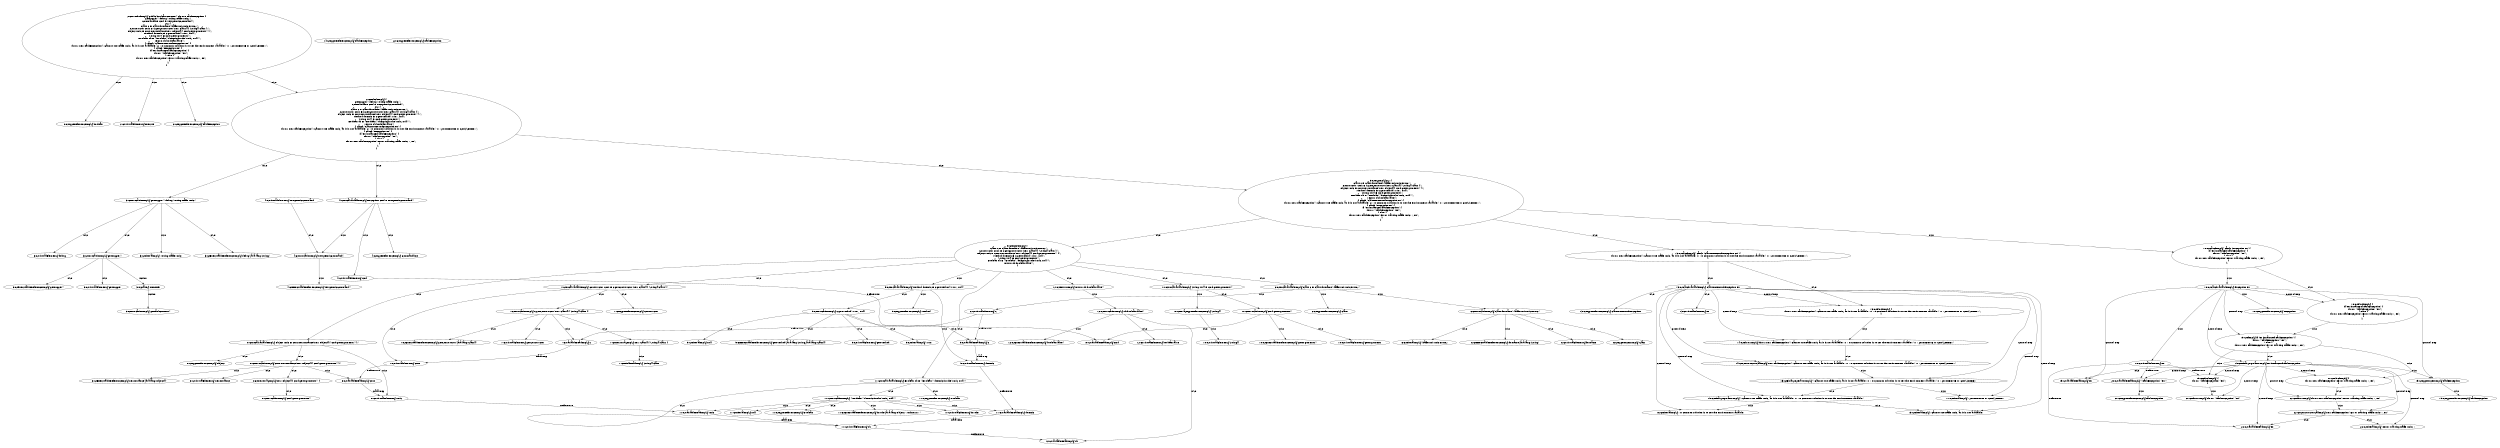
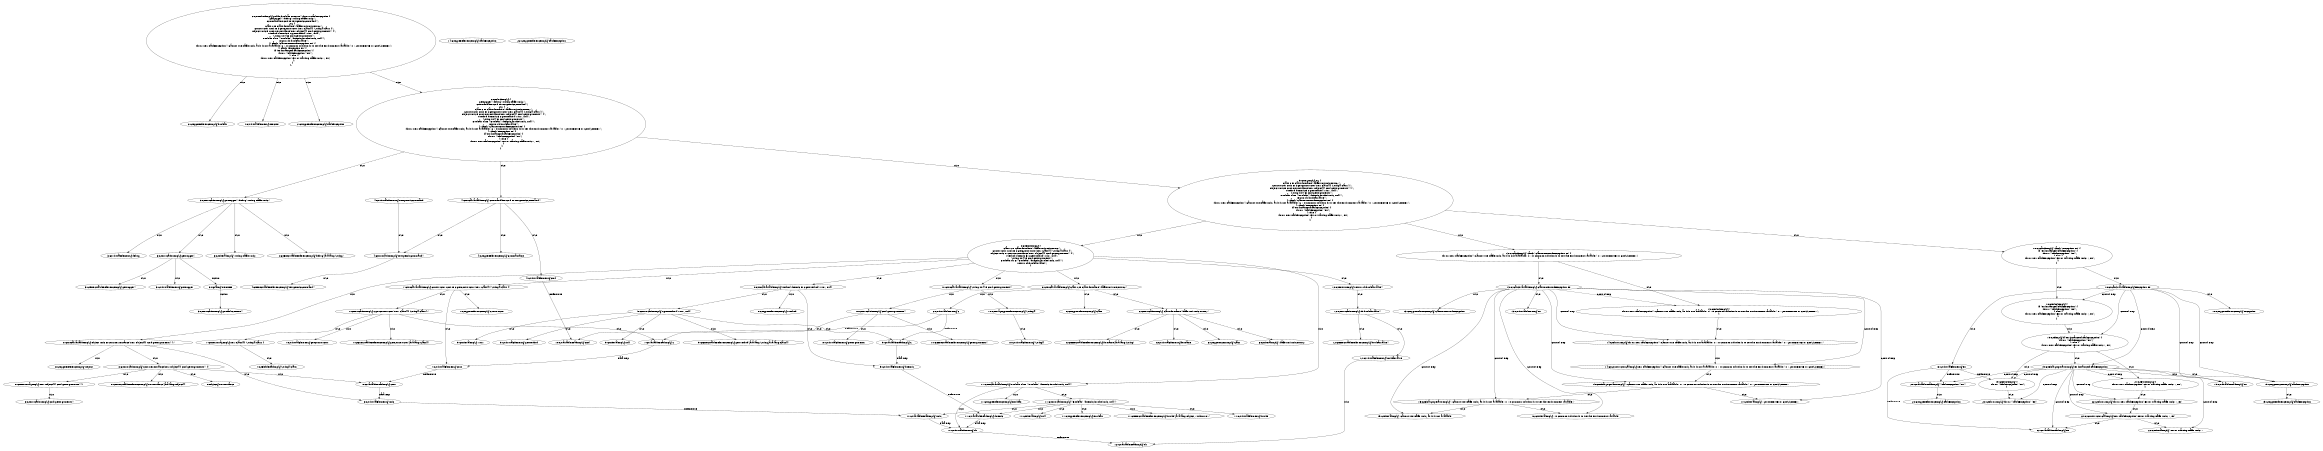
  digraph {
    node [shape=ellipse]
    n1 [label="2:CtTypeReferenceImpl@boolean"]
    n2 [label="2:CtVirtualElement@execute"]
    n3 [label="2:CtTypeReferenceImpl@TaskException"]
    n4 [label="3:CtExecutableReferenceImpl@debug(java.lang.String)"]
    n5 [label="3:CtVirtualElement@debug"]
    n6 [label="3:CtExecutableReferenceImpl@getLogger()"]
    n7 [label="3:CtVirtualElement@getLogger"]
    n8 [label="3:CtInvocationImpl@getLogger()"]
    n9 [label="3:Update@UPDATE"]
    n10 [label="3:CtInvocationImpl@getTaskContext()"]
    n11 [label="3:CtLiteralImpl@\"Using Kaffe rmic\""]
    n12 [label="3:CtInvocationImpl@getLogger().debug(\"Using Kaffe rmic\")"]
    n13 [label="4:CtTypeReferenceImpl@Commandline"]
    n14 [label="4:CtExecutableReferenceImpl@setupRmicCommand()"]
    n15 [label="4:CtVirtualElement@setupRmicCommand"]
    n16 [label="4:CtInvocationImpl@setupRmicCommand()"]
    n17 [label="4:CtVirtualElement@cmd"]
    n18 [label="10:CtVariableReadImpl@cmd"]
-   n19 [label="4:CtLocalVariableImpl@Exception cmd = setupRmicCommand()"]
+   n19 [label="4:CtLocalVariableImpl@Commandline cmd = setupRmicCommand()"]
    n20 [label="6:CtTypeReferenceImpl@Class"]
    n21 [label="6:CtExecutableReferenceImpl@forName(java.lang.String)"]
    n22 [label="6:CtVirtualElement@forName"]
    n23 [label="6:CtTypeAccessImpl@Class"]
    n24 [label="6:CtLiteralImpl@\"kaffe.rmi.rmic.RMIC\""]
    n25 [label="6:CtInvocationImpl@Class.forName(\"kaffe.rmi.rmic.RMIC\")"]
    n26 [label="6:CtVirtualElement@c"]
    n27 [label="7:CtVariableReadImpl@c"]
    n28 [label="9:CtVariableReadImpl@c"]
    n29 [label="7:CtVirtualElement@cons"]
    n30 [label="9:CtVirtualElement@doRmic"]
    n31 [label="6:CtLocalVariableImpl@Class c = Class.forName(\"kaffe.rmi.rmic.RMIC\")"]
    n32 [label="7:CtTypeReferenceImpl@Constructor"]
    n33 [label="7:CtExecutableReferenceImpl@getConstructor(java.lang.Class[])"]
    n34 [label="7:CtVirtualElement@getConstructor"]
    n35 [label="8:CtVariableReadImpl@cons"]
    n36 [label="7:CtNewArrayImpl@new Class[]\{ String[].class \}"]
    n37 [label="7:CtFieldReadImpl@String[].class"]
    n38 [label="7:CtInvocationImpl@c.getConstructor(new Class[]\{ String[].class \})"]
    n39 [label="8:CtVirtualElement@rmic"]
    n40 [label="7:CtLocalVariableImpl@Constructor cons = c.getConstructor(new Class[]\{ String[].class \})"]
    n41 [label="8:CtTypeReferenceImpl@Object"]
    n42 [label="8:CtExecutableReferenceImpl@newInstance(java.lang.Object[])"]
-   n43 [label="8:CtVirtualElement@newInstance"]
+   n43 [label="8:Object@newInstance"]
    n44 [label="11:CtVariableReadImpl@rmic"]
    n45 [label="8:CtNewArrayImpl@new Object[]\{ cmd.getArguments() \}"]
    n46 [label="8:CtInvocationImpl@cmd.getArguments()"]
    n47 [label="8:CtInvocationImpl@cons.newInstance(new Object[]\{ cmd.getArguments() \})"]
    n48 [label="11:CtVirtualElement@ok"]
    n49 [label="8:CtLocalVariableImpl@Object rmic = cons.newInstance(new Object[]\{ cmd.getArguments() \})"]
    n50 [label="9:CtTypeReferenceImpl@Method"]
    n51 [label="9:CtExecutableReferenceImpl@getMethod(java.lang.String,java.lang.Class[])"]
    n52 [label="9:CtVirtualElement@getMethod"]
    n53 [label="11:CtVariableReadImpl@doRmic"]
    n54 [label="9:CtLiteralImpl@\"run\""]
    n55 [label="9:CtLiteralImpl@null"]
    n56 [label="9:CtInvocationImpl@c.getMethod(\"run\", null)"]
    n57 [label="9:CtLocalVariableImpl@Method doRmic = c.getMethod(\"run\", null)"]
    n58 [label="10:CtVirtualElement@String[]"]
    n59 [label="10:CtArrayTypeReferenceImpl@String[]"]
    n60 [label="10:CtExecutableReferenceImpl@getArguments()"]
    n61 [label="10:CtVirtualElement@getArguments"]
    n62 [label="10:CtInvocationImpl@cmd.getArguments()"]
    n63 [label="10:CtLocalVariableImpl@String str[] = cmd.getArguments()"]
    n64 [label="11:CtTypeReferenceImpl@Boolean"]
    n65 [label="11:CtExecutableReferenceImpl@invoke(java.lang.Object,<unknown>)"]
    n66 [label="11:CtVirtualElement@invoke"]
    n67 [label="12:CtVariableReadImpl@ok"]
    n68 [label="11:CtLiteralImpl@null"]
    n69 [label="11:CtInvocationImpl@((Boolean) (doRmic.invoke(rmic, null)))"]
    n70 [label="11:CtTypeReferenceImpl@Boolean"]
    n71 [label="11:CtLocalVariableImpl@Boolean ok = ((Boolean) (doRmic.invoke(rmic, null)))"]
    n72 [label="12:CtExecutableReferenceImpl@booleanValue()"]
    n73 [label="12:CtVirtualElement@booleanValue"]
    n74 [label="12:CtInvocationImpl@ok.booleanValue()"]
    n75 [label="12:CtReturnImpl@return ok.booleanValue()"]
    n76 [label="5:CtBlockImpl@\{\n    Class c = Class.forName(\"kaffe.rmi.rmic.RMIC\");\n    Constructor cons = c.getConstructor(new Class[]\{ String[].class \});\n    Object rmic = cons.newInstance(new Object[]\{ cmd.getArguments() \});\n    Method doRmic = c.getMethod(\"run\", null);\n    String str[] = cmd.getArguments();\n    Boolean ok = ((Boolean) (doRmic.invoke(rmic, null)));\n    return ok.booleanValue();\n\}"]
    n77 [label="13:CtVirtualElement@ex"]
    n78 [label="13:CtTypeReferenceImpl@ClassNotFoundException"]
    n79 [label="13:CtCatchVariableImpl@ClassNotFoundException ex"]
    n80 [label="15:CtLiteralImpl@\"Cannot use Kaffe rmic, as it is not available\""]
    n81 [label="16:CtLiteralImpl@\" A common solution is to set the environment variable\""]
    n82 [label="15:CtBinaryOperatorImpl@(\"Cannot use Kaffe rmic, as it is not available\" + \" A common solution is to set the environment variable\")"]
    n83 [label="17:CtLiteralImpl@\" JAVA_HOME or CLASSPATH.\""]
    n84 [label="15:CtBinaryOperatorImpl@(\"Cannot use Kaffe rmic, as it is not available\" + \" A common solution is to set the environment variable\") + \" JAVA_HOME or CLASSPATH.\""]
    n85 [label="14:CtConstructorCallImpl@new TaskException((\"Cannot use Kaffe rmic, as it is not available\" + \" A common solution is to set the environment variable\") + \" JAVA_HOME or CLASSPATH.\")"]
    n86 [label="14:CtThrowImpl@throw new TaskException((\"Cannot use Kaffe rmic, as it is not available\" + \" A common solution is to set the environment variable\") + \" JAVA_HOME or CLASSPATH.\")"]
    n87 [label="13:CtBlockImpl@\{\n    throw new TaskException((\"Cannot use Kaffe rmic, as it is not available\" + \" A common solution is to set the environment variable\") + \" JAVA_HOME or CLASSPATH.\");\n\}"]
    n88 [label="14:CtTypeReferenceImpl@TaskException"]
    n89 [label="13:CtCatchImpl@ catch (ClassNotFoundException ex) \{\n    throw new TaskException((\"Cannot use Kaffe rmic, as it is not available\" + \" A common solution is to set the environment variable\") + \" JAVA_HOME or CLASSPATH.\");\n\}"]
    n90 [label="18:CtVirtualElement@ex"]
    n91 [label="20:CtVariableReadImpl@((TaskException) (ex))"]
    n92 [label="22:CtVariableReadImpl@ex"]
    n93 [label="19:CtBlockImpl@\{\n    throw ((TaskException) (ex));\n\}"]
    n94 [label="19:CtVariableReadImpl@ex"]
    n95 [label="20:CtTypeReferenceImpl@TaskException"]
    n96 [label="18:CtTypeReferenceImpl@Exception"]
    n97 [label="18:CtCatchVariableImpl@Exception ex"]
    n98 [label="19:CtTypeAccessImpl@TaskException"]
    n99 [label="19:CtBinaryOperatorImpl@ex instanceof TaskException"]
    n100 [label="19:CtIfImpl@if (ex instanceof TaskException) \{\n    throw ((TaskException) (ex));\n\} else \{\n    throw new TaskException(\"Error starting Kaffe rmic: \", ex);\n\}"]
    n101 [label="18:CtBlockImpl@\{\n    if (ex instanceof TaskException) \{\n        throw ((TaskException) (ex));\n    \} else \{\n        throw new TaskException(\"Error starting Kaffe rmic: \", ex);\n    \}\n\}"]
    n102 [label="19:CtTypeReferenceImpl@TaskException"]
    n103 [label="20:CtThrowImpl@throw ((TaskException) (ex))"]
    n104 [label="22:CtLiteralImpl@\"Error starting Kaffe rmic: \""]
    n105 [label="22:CtConstructorCallImpl@new TaskException(\"Error starting Kaffe rmic: \", ex)"]
    n106 [label="22:CtThrowImpl@throw new TaskException(\"Error starting Kaffe rmic: \", ex)"]
    n107 [label="21:CtBlockImpl@\{\n    throw new TaskException(\"Error starting Kaffe rmic: \", ex);\n\}"]
    n108 [label="22:CtTypeReferenceImpl@TaskException"]
    n109 [label="18:CtCatchImpl@ catch (Exception ex) \{\n    if (ex instanceof TaskException) \{\n        throw ((TaskException) (ex));\n    \} else \{\n        throw new TaskException(\"Error starting Kaffe rmic: \", ex);\n    \}\n\}"]
    n110 [label="5:CtTryImpl@try \{\n    Class c = Class.forName(\"kaffe.rmi.rmic.RMIC\");\n    Constructor cons = c.getConstructor(new Class[]\{ String[].class \});\n    Object rmic = cons.newInstance(new Object[]\{ cmd.getArguments() \});\n    Method doRmic = c.getMethod(\"run\", null);\n    String str[] = cmd.getArguments();\n    Boolean ok = ((Boolean) (doRmic.invoke(rmic, null)));\n    return ok.booleanValue();\n\} catch (ClassNotFoundException ex) \{\n    throw new TaskException((\"Cannot use Kaffe rmic, as it is not available\" + \" A common solution is to set the environment variable\") + \" JAVA_HOME or CLASSPATH.\");\n\} catch (Exception ex) \{\n    if (ex instanceof TaskException) \{\n        throw ((TaskException) (ex));\n    \} else \{\n        throw new TaskException(\"Error starting Kaffe rmic: \", ex);\n    \}\n\}"]
    n111 [label="2:CtBlockImpl@\{\n    getLogger().debug(\"Using Kaffe rmic\");\n    Commandline cmd = setupRmicCommand();\n    try \{\n        Class c = Class.forName(\"kaffe.rmi.rmic.RMIC\");\n        Constructor cons = c.getConstructor(new Class[]\{ String[].class \});\n        Object rmic = cons.newInstance(new Object[]\{ cmd.getArguments() \});\n        Method doRmic = c.getMethod(\"run\", null);\n        String str[] = cmd.getArguments();\n        Boolean ok = ((Boolean) (doRmic.invoke(rmic, null)));\n        return ok.booleanValue();\n    \} catch (ClassNotFoundException ex) \{\n        throw new TaskException((\"Cannot use Kaffe rmic, as it is not available\" + \" A common solution is to set the environment variable\") + \" JAVA_HOME or CLASSPATH.\");\n    \} catch (Exception ex) \{\n        if (ex instanceof TaskException) \{\n            throw ((TaskException) (ex));\n        \} else \{\n            throw new TaskException(\"Error starting Kaffe rmic: \", ex);\n        \}\n    \}\n\}"]
    n112 [label="2:CtMethodImpl@public boolean execute() throws TaskException \{\n    getLogger().debug(\"Using Kaffe rmic\");\n    Commandline cmd = setupRmicCommand();\n    try \{\n        Class c = Class.forName(\"kaffe.rmi.rmic.RMIC\");\n        Constructor cons = c.getConstructor(new Class[]\{ String[].class \});\n        Object rmic = cons.newInstance(new Object[]\{ cmd.getArguments() \});\n        Method doRmic = c.getMethod(\"run\", null);\n        String str[] = cmd.getArguments();\n        Boolean ok = ((Boolean) (doRmic.invoke(rmic, null)));\n        return ok.booleanValue();\n    \} catch (ClassNotFoundException ex) \{\n        throw new TaskException((\"Cannot use Kaffe rmic, as it is not available\" + \" A common solution is to set the environment variable\") + \" JAVA_HOME or CLASSPATH.\");\n    \} catch (Exception ex) \{\n        if (ex instanceof TaskException) \{\n            throw ((TaskException) (ex));\n        \} else \{\n            throw new TaskException(\"Error starting Kaffe rmic: \", ex);\n        \}\n    \}\n\}"]
    n8 -> n6 [label=AST]
    n8 -> n7 [label=AST]
    n8 -> n9 [label=Action]
    n9 -> n10 [label=Action]
    n12 -> n4 [label=AST]
    n12 -> n5 [label=AST]
    n12 -> n8 [label=AST]
    n12 -> n11 [label=AST]
    n15 -> n16 [label=AST]
    n16 -> n14 [label=AST]
    n17 -> n18 [label="Define-Use"]
    n19 -> n13 [label=AST]
    n19 -> n16 [label=AST]
    n19 -> n17 [label=AST]
    n25 -> n21 [label=AST]
    n25 -> n22 [label=AST]
    n25 -> n23 [label=AST]
    n25 -> n24 [label=AST]
    n26 -> n27 [label="Define-Use"]
    n26 -> n28 [label="Define-Use"]
    n27 -> n29 [label="Data Dep"]
    n28 -> n30 [label="Data Dep"]
    n29 -> n35 [label="Define-Use"]
    n30 -> n53 [label="Define-Use"]
    n31 -> n20 [label=AST]
    n31 -> n25 [label=AST]
    n31 -> n26 [label=AST]
    n35 -> n39 [label="Data Dep"]
    n36 -> n37 [label=AST]
    n38 -> n27 [label=AST]
    n38 -> n33 [label=AST]
    n38 -> n34 [label=AST]
    n38 -> n36 [label=AST]
    n39 -> n44 [label="Define-Use"]
    n40 -> n29 [label=AST]
    n40 -> n32 [label=AST]
    n40 -> n38 [label=AST]
    n44 -> n48 [label="Data Dep"]
    n45 -> n46 [label=AST]
    n47 -> n35 [label=AST]
    n47 -> n42 [label=AST]
    n47 -> n43 [label=AST]
    n47 -> n45 [label=AST]
    n48 -> n67 [label="Define-Use"]
    n49 -> n39 [label=AST]
    n49 -> n41 [label=AST]
    n49 -> n47 [label=AST]
    n53 -> n48 [label="Data Dep"]
    n56 -> n28 [label=AST]
    n56 -> n51 [label=AST]
    n56 -> n52 [label=AST]
    n56 -> n54 [label=AST]
    n56 -> n55 [label=AST]
    n57 -> n30 [label=AST]
    n57 -> n50 [label=AST]
    n57 -> n56 [label=AST]
    n59 -> n58 [label=AST]
    n62 -> n18 [label=AST]
    n62 -> n60 [label=AST]
    n62 -> n61 [label=AST]
    n63 -> n59 [label=AST]
    n63 -> n62 [label=AST]
    n69 -> n44 [label=AST]
    n69 -> n53 [label=AST]
    n69 -> n65 [label=AST]
    n69 -> n66 [label=AST]
    n69 -> n68 [label=AST]
    n69 -> n70 [label=AST]
    n71 -> n48 [label=AST]
    n71 -> n64 [label=AST]
    n71 -> n69 [label=AST]
-   n74 -> n67 [label=AST]
+   n73 -> n67 [label=AST]
    n74 -> n72 [label=AST]
    n74 -> n73 [label=AST]
    n75 -> n74 [label=AST]
    n76 -> n31 [label=AST]
    n76 -> n40 [label=AST]
    n76 -> n49 [label=AST]
    n76 -> n57 [label=AST]
    n76 -> n63 [label=AST]
    n76 -> n71 [label=AST]
    n76 -> n75 [label=AST]
    n79 -> n77 [label=AST]
    n79 -> n78 [label=AST]
    n79 -> n80 [label="Control Dep"]
    n79 -> n81 [label="Control Dep"]
    n79 -> n82 [label="Control Dep"]
    n79 -> n83 [label="Control Dep"]
    n79 -> n84 [label="Control Dep"]
    n79 -> n85 [label="Control Dep"]
    n79 -> n86 [label="Control Dep"]
    n79 -> n87 [label="Control Dep"]
    n82 -> n80 [label=AST]
    n82 -> n81 [label=AST]
    n84 -> n82 [label=AST]
    n84 -> n83 [label=AST]
    n85 -> n84 [label=AST]
    n86 -> n85 [label=AST]
    n87 -> n86 [label=AST]
    n89 -> n79 [label=AST]
    n89 -> n87 [label=AST]
    n90 -> n91 [label="Define-Use"]
    n90 -> n92 [label="Define-Use"]
    n90 -> n93 [label="Define-Use"]
    n91 -> n95 [label=AST]
    n93 -> n103 [label=AST]
    n97 -> n90 [label=AST]
    n97 -> n94 [label="Control Dep"]
    n97 -> n96 [label=AST]
    n97 -> n98 [label="Control Dep"]
    n97 -> n99 [label="Control Dep"]
    n97 -> n100 [label="Control Dep"]
    n97 -> n101 [label="Control Dep"]
    n98 -> n102 [label=AST]
    n99 -> n91 [label="Control Dep"]
    n99 -> n92 [label="Control Dep"]
    n99 -> n93 [label="Control Dep"]
    n99 -> n94 [label=AST]
    n99 -> n98 [label=AST]
    n99 -> n103 [label="Control Dep"]
    n99 -> n104 [label="Control Dep"]
    n99 -> n105 [label="Control Dep"]
    n99 -> n106 [label="Control Dep"]
    n99 -> n107 [label="Control Dep"]
    n100 -> n93 [label=AST]
    n100 -> n99 [label=AST]
    n100 -> n107 [label=AST]
    n101 -> n100 [label=AST]
    n105 -> n92 [label=AST]
    n105 -> n104 [label=AST]
    n106 -> n105 [label=AST]
    n107 -> n106 [label=AST]
    n109 -> n97 [label=AST]
    n109 -> n101 [label=AST]
    n110 -> n76 [label=AST]
    n110 -> n89 [label=AST]
    n110 -> n109 [label=AST]
    n111 -> n12 [label=AST]
    n111 -> n19 [label=AST]
    n111 -> n110 [label=AST]
    n112 -> n1 [label=AST]
    n112 -> n2 [label=AST]
    n112 -> n3 [label=AST]
    n112 -> n111 [label=AST]
  }
